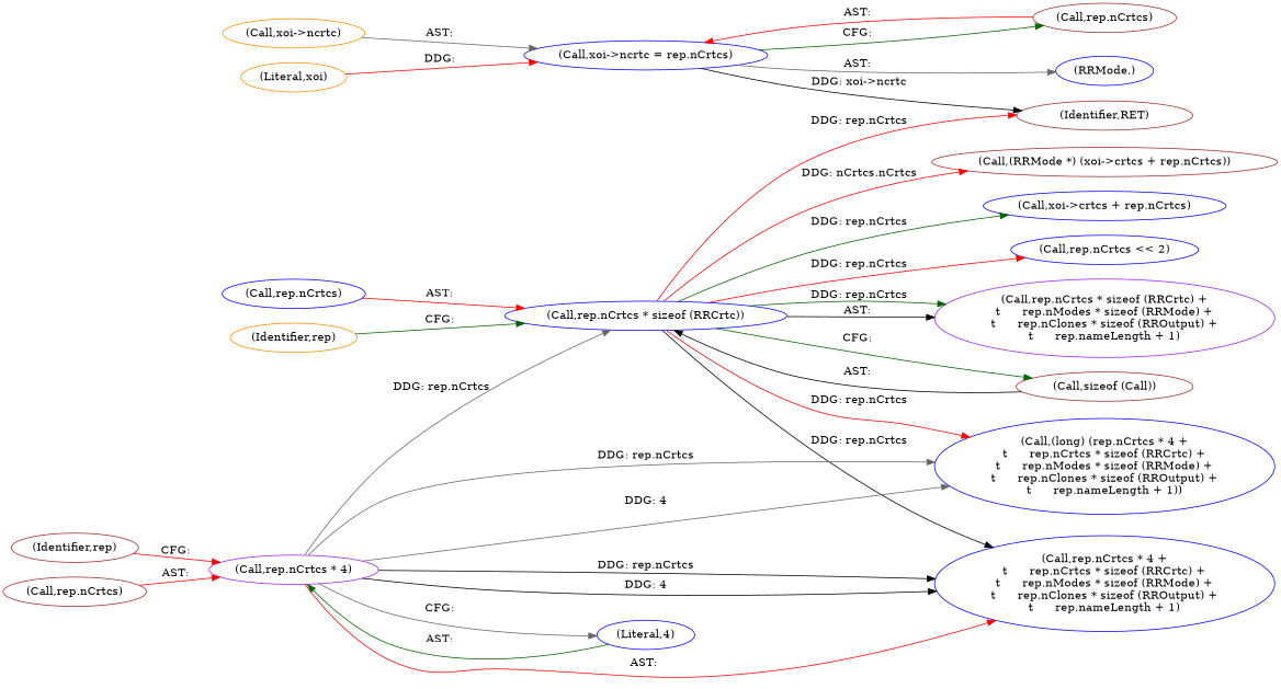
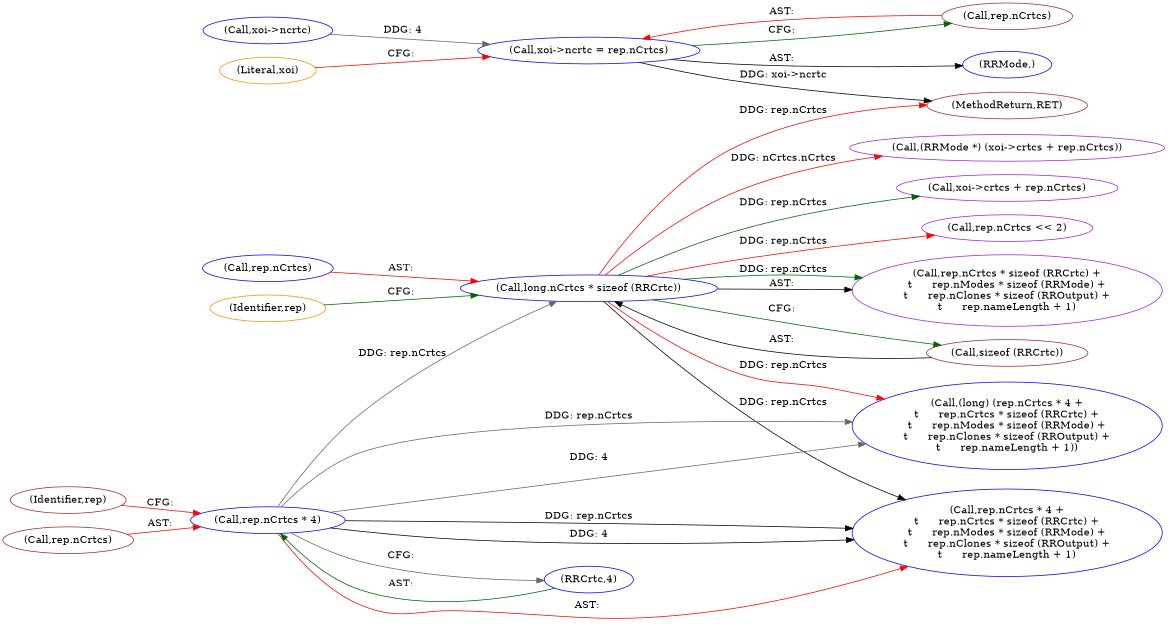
  digraph {
    rankdir=LR
    node [color=blue]
    edge [color=red]
    n1 [label="(Call,xoi->ncrtc = rep.nCrtcs)"]
-   n2 [color=brown label="(Identifier,RET)"]
+   n2 [color=brown label="(MethodReturn,RET)"]
    n3 [label="(RRMode,)"]
    n4 [color=brown label="(Call,rep.nCrtcs)"]
-   n5 [label="(Call,rep.nCrtcs * sizeof (RRCrtc))"]
-   n6 [label="(Call,rep.nCrtcs << 2)"]
-   n7 [color=brown label="(Call,sizeof (Call))"]
+   n5 [label="(Call,long.nCrtcs * sizeof (RRCrtc))"]
+   n6 [color=purple label="(Call,rep.nCrtcs << 2)"]
+   n7 [color=brown label="(Call,sizeof (RRCrtc))"]
    n8 [color=purple label="(Call,rep.nCrtcs * sizeof (RRCrtc) +\n\t      rep.nModes * sizeof (RRMode) +\n\t      rep.nClones * sizeof (RROutput) +\n\t      rep.nameLength + 1)"]
    n9 [label="(Call,rep.nCrtcs * 4 +\n\t      rep.nCrtcs * sizeof (RRCrtc) +\n\t      rep.nModes * sizeof (RRMode) +\n\t      rep.nClones * sizeof (RROutput) +\n\t      rep.nameLength + 1)"]
    n10 [label="(Call,(long) (rep.nCrtcs * 4 +\n\t      rep.nCrtcs * sizeof (RRCrtc) +\n\t      rep.nModes * sizeof (RRMode) +\n\t      rep.nClones * sizeof (RROutput) +\n\t      rep.nameLength + 1))"]
-   n11 [color=brown label="(Call,(RRMode *) (xoi->crtcs + rep.nCrtcs))"]
-   n12 [label="(Call,xoi->crtcs + rep.nCrtcs)"]
-   n13 [color=purple label="(Call,rep.nCrtcs * 4)"]
-   n14 [label="(Literal,4)"]
+   n11 [color=purple label="(Call,(RRMode *) (xoi->crtcs + rep.nCrtcs))"]
+   n12 [color=purple label="(Call,xoi->crtcs + rep.nCrtcs)"]
+   n13 [label="(Call,rep.nCrtcs * 4)"]
+   n14 [label="(RRCrtc,4)"]
    n15 [label="(Call,rep.nCrtcs)"]
    n16 [color=darkorange label="(Identifier,rep)"]
    n17 [color=brown label="(Identifier,rep)"]
    n18 [color=brown label="(Call,rep.nCrtcs)"]
-   n19 [color=darkorange label="(Call,xoi->ncrtc)"]
+   n19 [label="(Call,xoi->ncrtc)"]
    n20 [color=darkorange label="(Literal,xoi)"]
    n1 -> n2 [color=black label="DDG: xoi->ncrtc"]
-   n1 -> n3 [color=gray40 label="AST: "]
+   n1 -> n3 [color=black label="AST: "]
    n1 -> n4 [color=darkgreen label="CFG: "]
    n4 -> n1 [label="AST: "]
    n5 -> n2 [label="DDG: rep.nCrtcs"]
    n5 -> n6 [label="DDG: rep.nCrtcs"]
    n5 -> n7 [color=darkgreen label="CFG: "]
    n5 -> n8 [color=black label="AST: "]
    n5 -> n8 [color=darkgreen label="DDG: rep.nCrtcs"]
    n5 -> n9 [color=black label="DDG: rep.nCrtcs"]
    n5 -> n10 [label="DDG: rep.nCrtcs"]
    n5 -> n11 [label="DDG: nCrtcs.nCrtcs"]
    n5 -> n12 [color=darkgreen label="DDG: rep.nCrtcs"]
    n7 -> n5 [color=black label="AST: "]
    n13 -> n5 [color=gray40 label="DDG: rep.nCrtcs"]
    n13 -> n9 [label="AST: "]
    n13 -> n9 [color=black label="DDG: rep.nCrtcs"]
    n13 -> n9 [color=black label="DDG: 4"]
    n13 -> n10 [color=gray40 label="DDG: rep.nCrtcs"]
    n13 -> n10 [color=gray40 label="DDG: 4"]
    n13 -> n14 [color=gray40 label="CFG: "]
    n14 -> n13 [color=darkgreen label="AST: "]
    n15 -> n5 [label="AST: "]
    n16 -> n5 [color=darkgreen label="CFG: "]
    n17 -> n13 [label="CFG: "]
    n18 -> n13 [label="AST: "]
-   n19 -> n1 [color=gray40 label="AST: "]
-   n20 -> n1 [label="DDG: "]
+   n19 -> n1 [color=gray40 label="DDG: 4"]
+   n20 -> n1 [label="CFG: "]
  }
